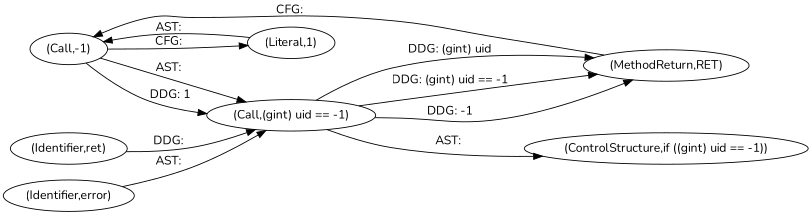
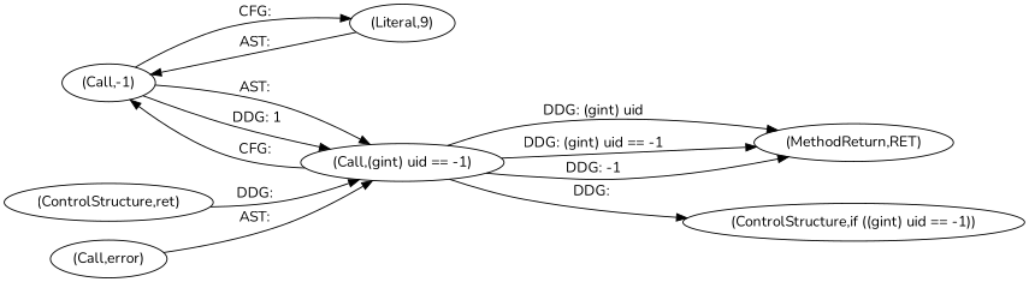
  digraph {
    fontname=Nunito
    rankdir=LR
    node [fontname=Nunito]
    edge [fontname=Nunito]
    n1 [label="(Call,-1)"]
    n2 [label="(Call,(gint) uid == -1)"]
-   n3 [label="(Literal,1)"]
+   n3 [label="(Literal,9)"]
    n4 [label="(MethodReturn,RET)"]
    n5 [label="(ControlStructure,if ((gint) uid == -1))"]
-   n6 [label="(Identifier,ret)"]
-   n7 [label="(Identifier,error)"]
+   n6 [label="(ControlStructure,ret)"]
+   n7 [label="(Call,error)"]
    n1 -> n2 [label="AST: "]
    n1 -> n2 [label="DDG: 1"]
    n1 -> n3 [label="CFG: "]
-   n4 -> n1 [label="CFG: "]
+   n2 -> n1 [label="CFG: "]
    n2 -> n4 [label="DDG: (gint) uid"]
    n2 -> n4 [label="DDG: (gint) uid == -1"]
    n2 -> n4 [label="DDG: -1"]
-   n2 -> n5 [label="AST: "]
+   n2 -> n5 [label="DDG: "]
    n3 -> n1 [label="AST: "]
    n6 -> n2 [label="DDG: "]
    n7 -> n2 [label="AST: "]
  }
